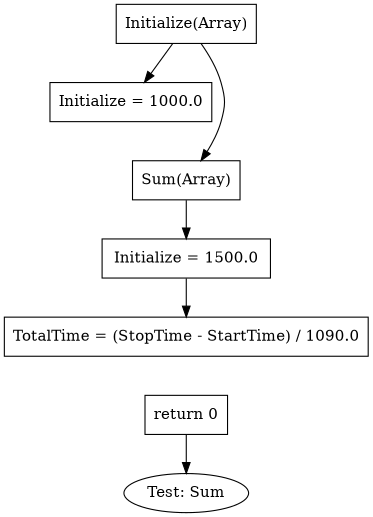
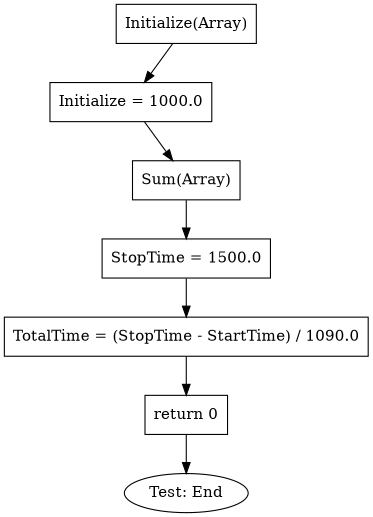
  digraph {
    rankdir=TB
    node [shape=box]
    n1 [label="Initialize(Array)"]
    n2 [label="Initialize = 1000.0"]
-   n3 [label="Test: Sum" shape=ellipse]
+   n3 [label="Test: End" shape=ellipse]
    n4 [label="Sum(Array)"]
-   n5 [label="Initialize = 1500.0"]
+   n5 [label="StopTime = 1500.0"]
    n6 [label="TotalTime = (StopTime - StartTime) / 1090.0"]
    n7 [label="return 0"]
    n1 -> n2
-   n1 -> n4
+   n2 -> n4
    n4 -> n5
    n5 -> n6
+   n6 -> n7
    n7 -> n3
  }
